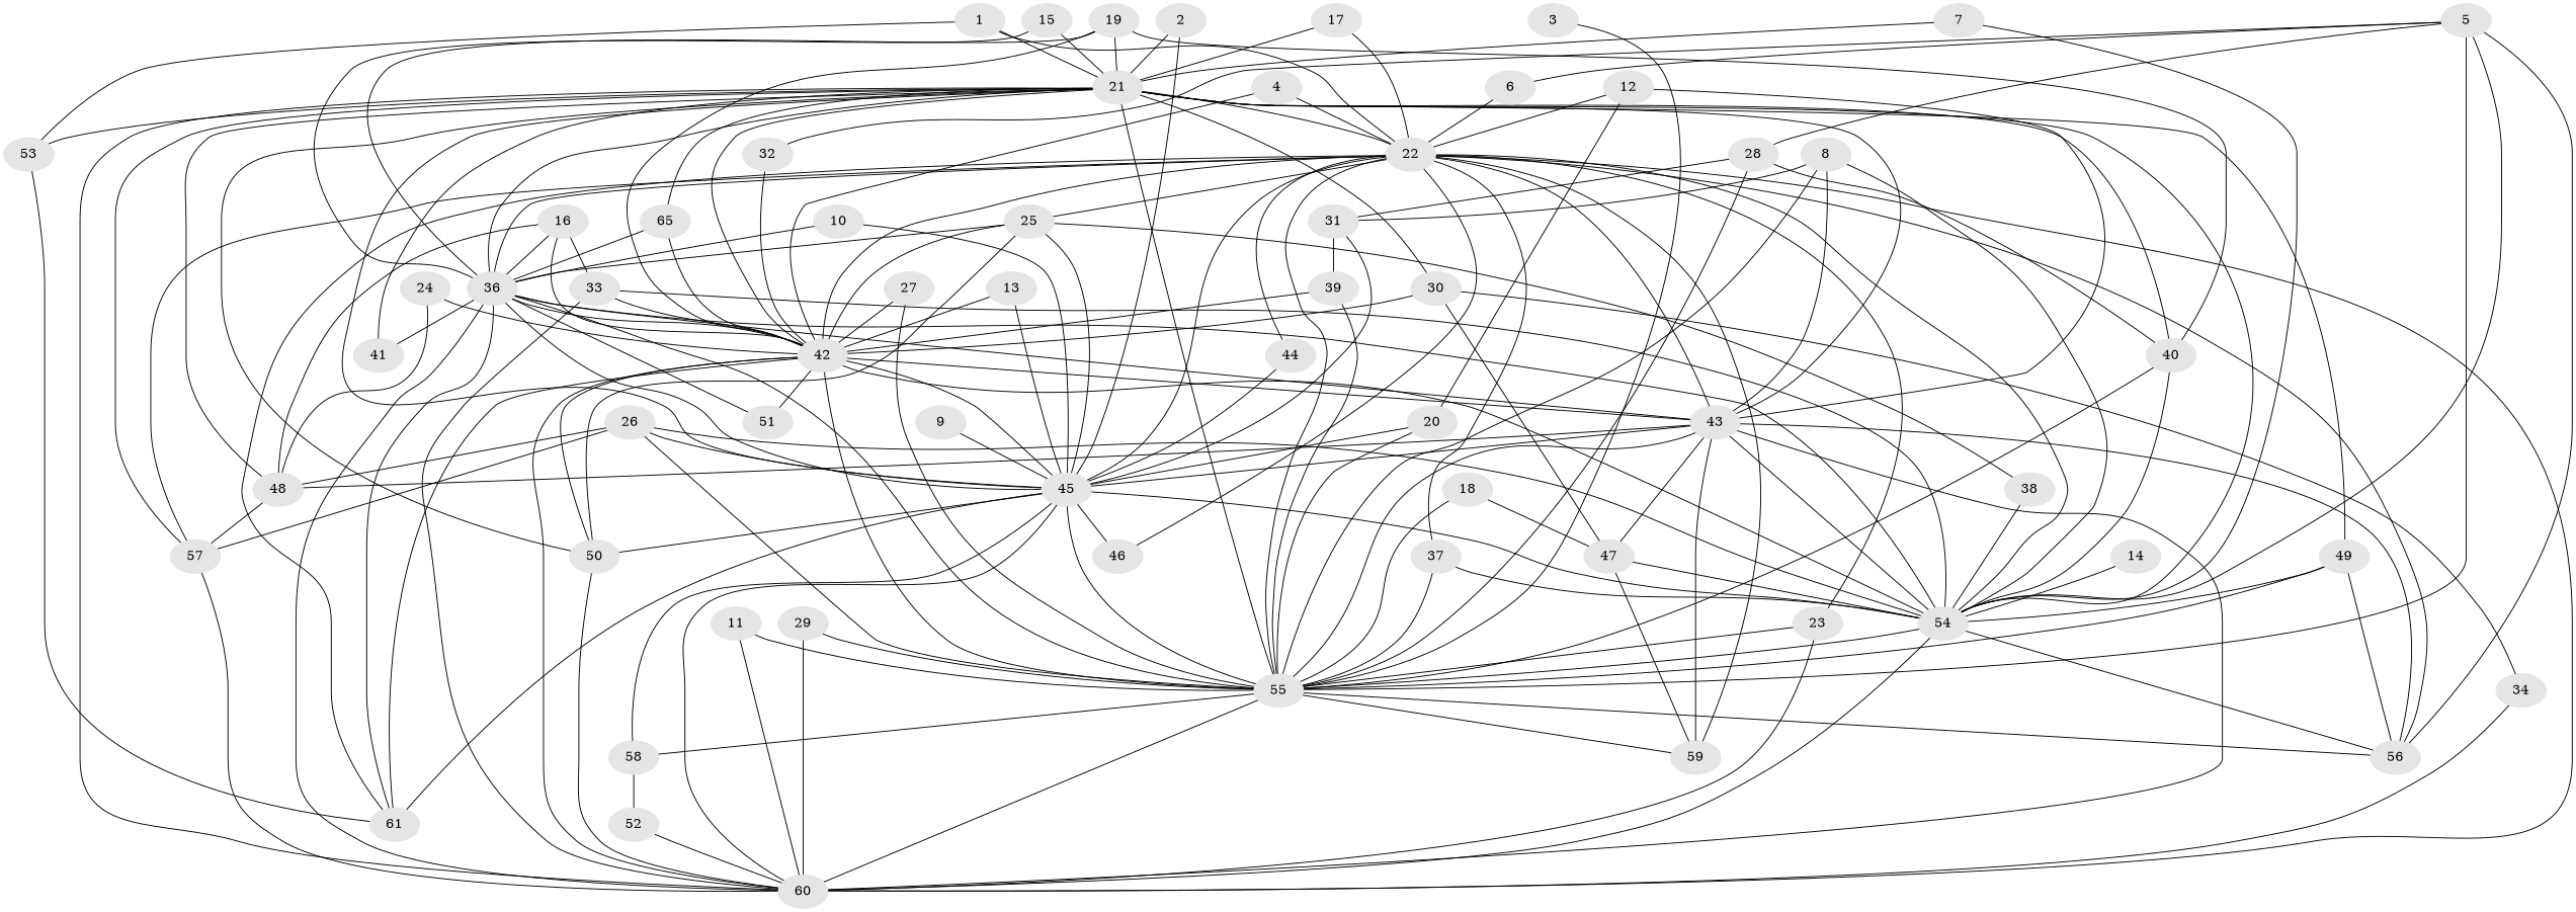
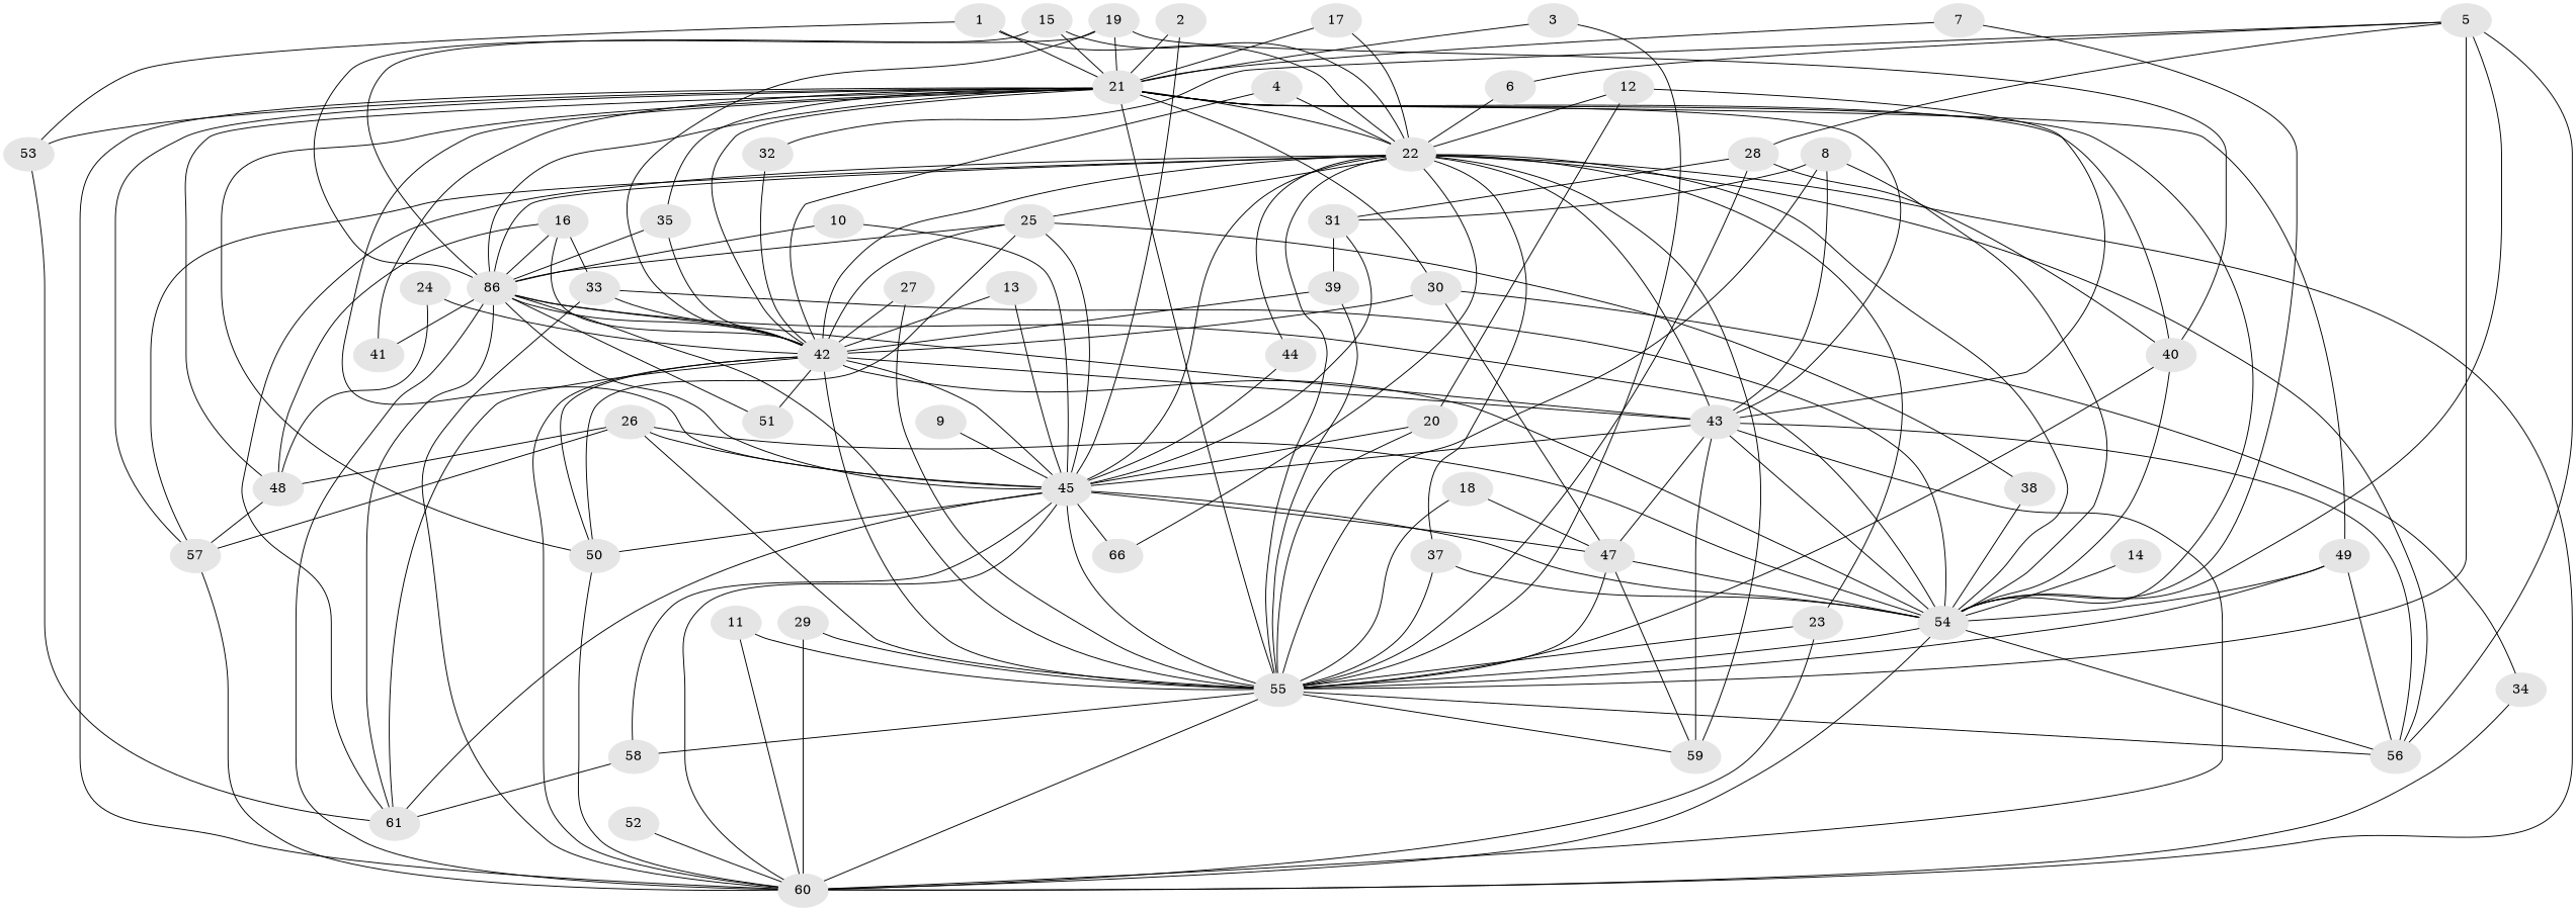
  graph {
    node [color=gray90 style=filled]
    edge [weight=1.0]
    1
    21
    22
    53
    45
    55
    42
    54
    43
-   36
+   36 [label=86]
    60
    48
    40
    30
-   35 [label=65]
+   35
    41
    49
    50
    57
    56
    23
    25
    37
    44
-   46
+   46 [label=66]
    59
    61
    2
    47
    58
    3
    4
    51
    5
    6
    28
    32
    31
    7
    8
    39
    9
    10
    11
    12
    20
    13
    14
    15
    16
    33
    17
    18
    19
    34
    38
    24
    26
    27
    29
    52
    1 -- 21
    1 -- 22
    1 -- 53
    21 -- 22
    21 -- 53
    21 -- 45
    21 -- 55 [weight=3.0]
    21 -- 42
    21 -- 54
    21 -- 43
    21 -- 36
    21 -- 60
    21 -- 48
    21 -- 40
    21 -- 30
    21 -- 35
    21 -- 41
    21 -- 49
    21 -- 50
    21 -- 57
    22 -- 45
    22 -- 55 [weight=2.0]
    22 -- 42 [weight=2.0]
    22 -- 54
    22 -- 43 [weight=3.0]
    22 -- 36 [weight=2.0]
    22 -- 60 [weight=2.0]
    22 -- 57 [weight=2.0]
    22 -- 56 [weight=2.0]
    22 -- 23
    22 -- 25
    22 -- 37
    22 -- 44
    22 -- 46
    22 -- 59
    22 -- 61
    53 -- 61
    45 -- 55 [weight=3.0]
    45 -- 54
    45 -- 60
    45 -- 50
    45 -- 46
    45 -- 61
+   45 -- 47
    45 -- 58
    55 -- 60 [weight=2.0]
    55 -- 56
    55 -- 59
    55 -- 58
    42 -- 45 [weight=2.0]
    42 -- 55 [weight=2.0]
    42 -- 54
    42 -- 43
    42 -- 60
    42 -- 50
    42 -- 61
    42 -- 51
    54 -- 55 [weight=3.0]
    54 -- 60
    54 -- 56
    43 -- 45 [weight=2.0]
-   43 -- 55 [weight=2.0]
+   47 -- 55 [weight=2.0]
    43 -- 54
    43 -- 60 [weight=2.0]
-   43 -- 48
    43 -- 56
    43 -- 59 [weight=2.0]
    43 -- 47
    36 -- 45
    36 -- 55 [weight=2.0]
    36 -- 42
    36 -- 54
    36 -- 43
    36 -- 60
    36 -- 41
    36 -- 61
    36 -- 51
    48 -- 57
    40 -- 55
    40 -- 54 [weight=2.0]
    30 -- 42
    30 -- 47
    30 -- 34
    35 -- 42
    35 -- 36
    49 -- 55 [weight=2.0]
    49 -- 54
    49 -- 56
    50 -- 60
    57 -- 60
    23 -- 55
    23 -- 60
    25 -- 45
    25 -- 42
    25 -- 36
    25 -- 50
    25 -- 38
    37 -- 55
    37 -- 54
    44 -- 45
    2 -- 21
    2 -- 45
    47 -- 54
    47 -- 59
-   58 -- 52
+   58 -- 61
+   3 -- 21
    3 -- 55
    4 -- 22
    4 -- 42
    5 -- 55 [weight=2.0]
    5 -- 54
    5 -- 56
    5 -- 6
    5 -- 28
    5 -- 32
    6 -- 22
    28 -- 55
    28 -- 40
    28 -- 31
    32 -- 42
    31 -- 45
    31 -- 39
    7 -- 21
    7 -- 54
    8 -- 55
    8 -- 54
    8 -- 43
    8 -- 31
    39 -- 55
    39 -- 42
    9 -- 45
    10 -- 45
    10 -- 36
    11 -- 55
    11 -- 60
    12 -- 22
    12 -- 43
    12 -- 20
    20 -- 45
    20 -- 55
    13 -- 45
    13 -- 42
    14 -- 54
    15 -- 21
+   15 -- 22
    15 -- 36
    16 -- 42
    16 -- 36
    16 -- 48
    16 -- 33
    33 -- 42
    33 -- 54
    33 -- 60
    17 -- 21
    17 -- 22
    18 -- 55
    18 -- 47
    19 -- 21
    19 -- 42
    19 -- 36
    19 -- 40
    34 -- 60
    38 -- 54
    24 -- 42
    24 -- 48
    26 -- 45
    26 -- 55
    26 -- 54
    26 -- 48
    26 -- 57
    27 -- 55
    27 -- 42
    29 -- 55
    29 -- 60
    52 -- 60
  }
